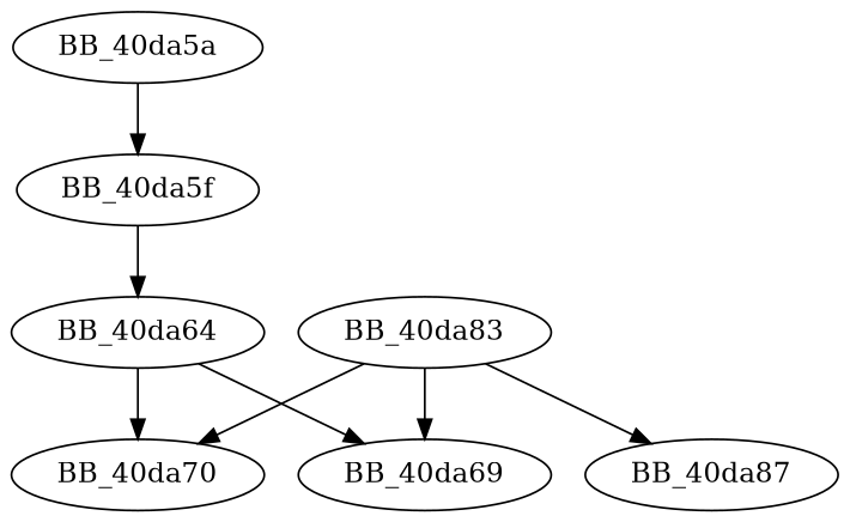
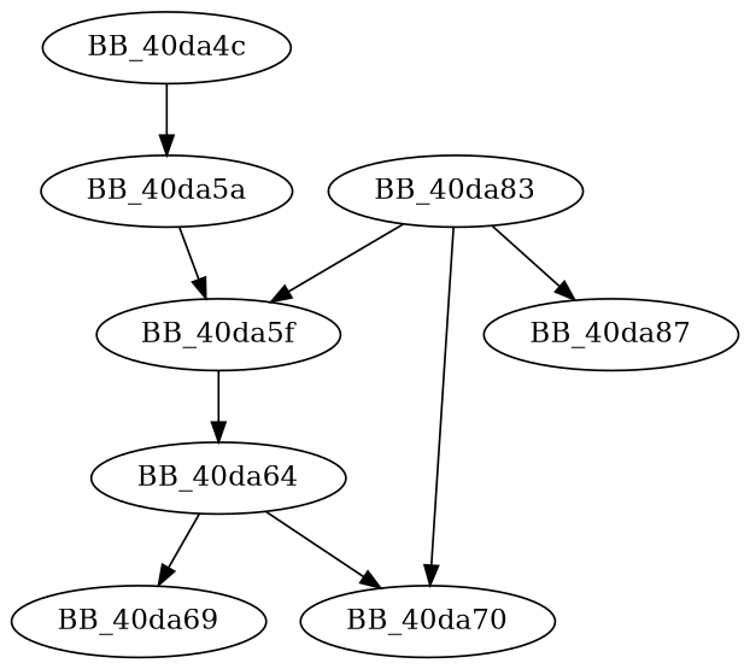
  digraph {
+   BB_40da4c
    BB_40da5a
    BB_40da5f
    BB_40da64
    BB_40da69
    BB_40da70
    BB_40da83
    BB_40da87
+   BB_40da4c -> BB_40da5a
    BB_40da5a -> BB_40da5f
    BB_40da5f -> BB_40da64
    BB_40da64 -> BB_40da69
    BB_40da64 -> BB_40da70
-   BB_40da83 -> BB_40da69
+   BB_40da83 -> BB_40da5f
    BB_40da83 -> BB_40da70
    BB_40da83 -> BB_40da87
  }
